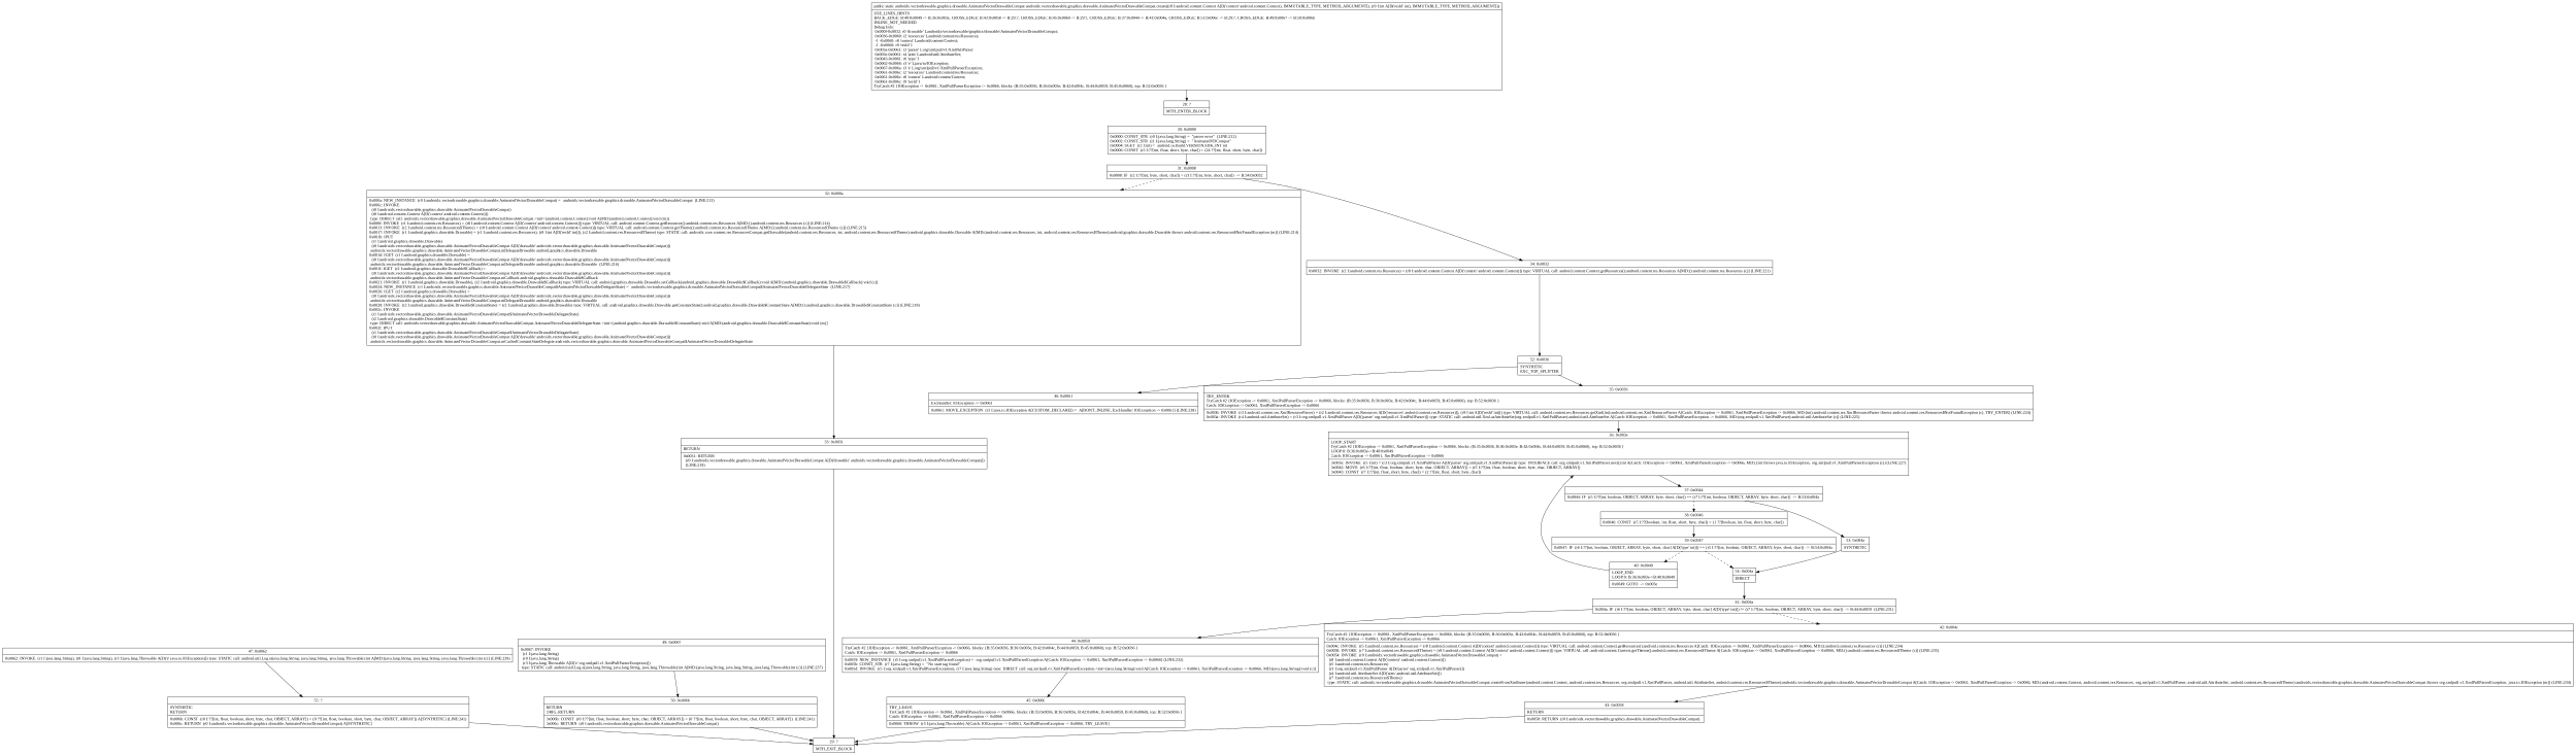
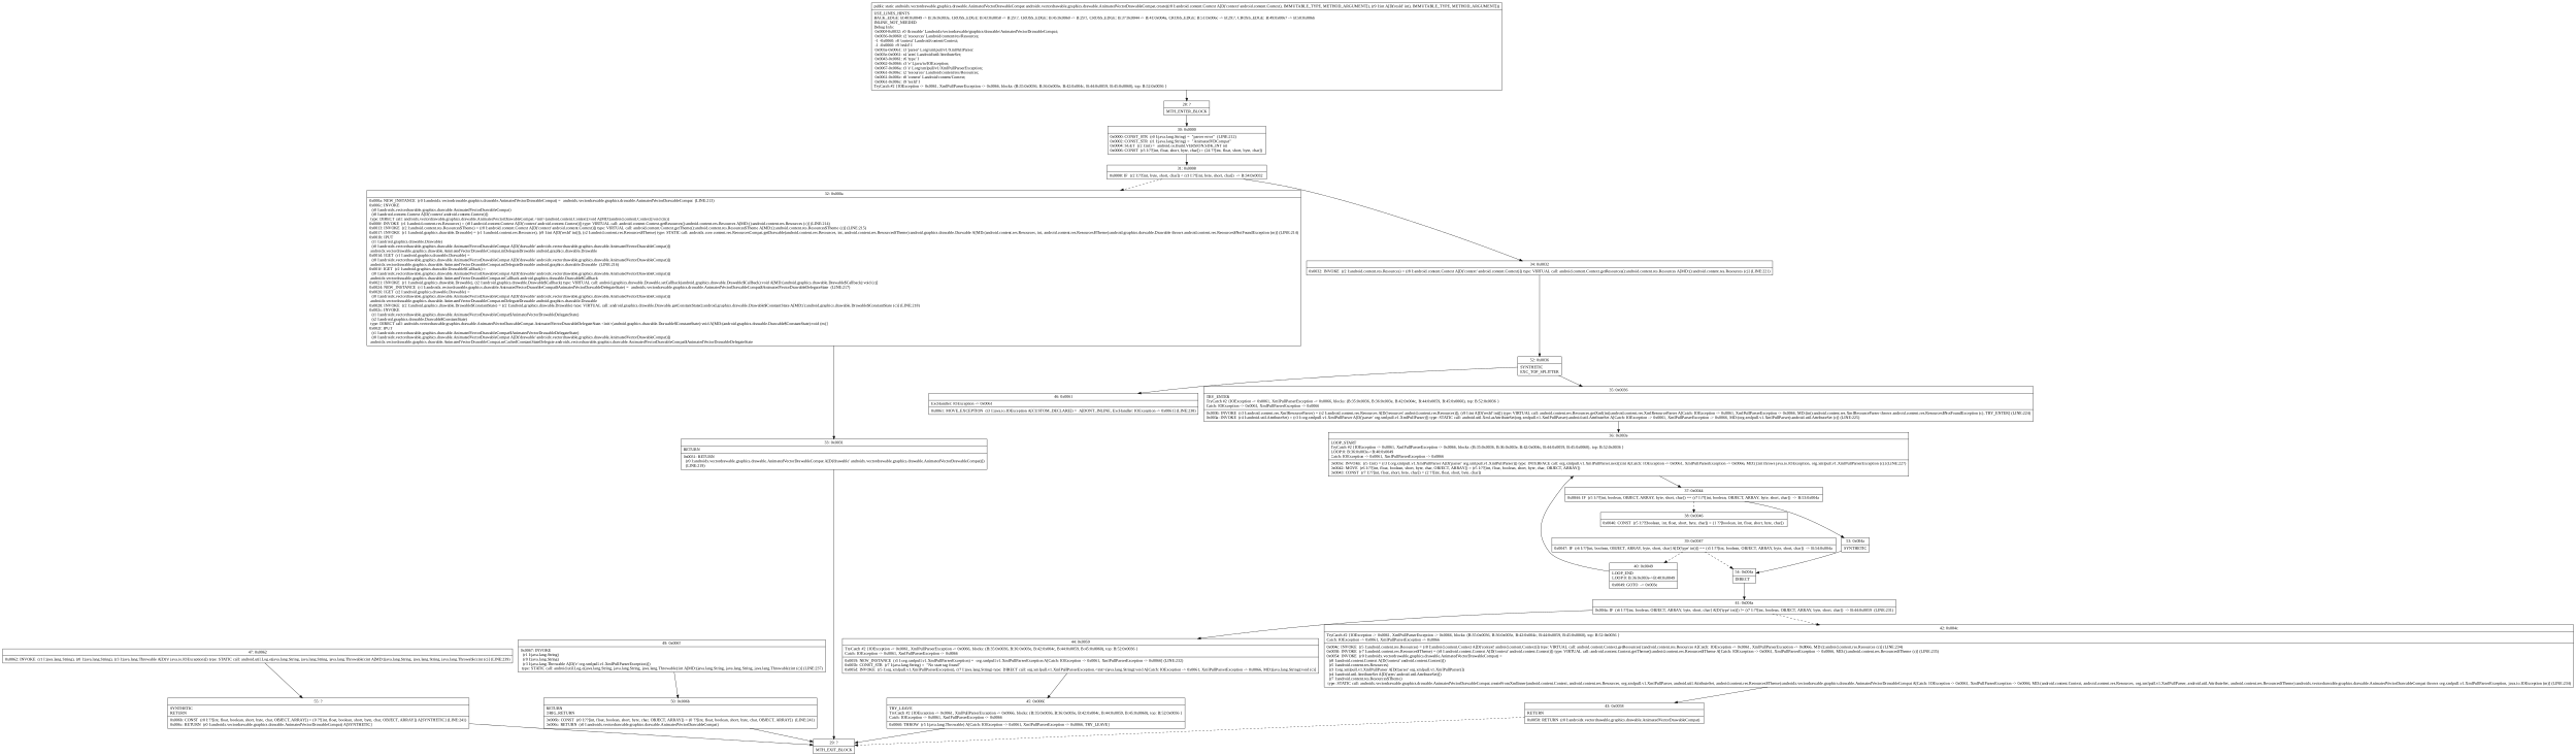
  digraph {
    fontname="Liberation Serif"
    node [fontname="Liberation Serif" shape=record]
    edge [fontname="Liberation Serif"]
    n1 [label="{28\:\ ?|MTH_ENTER_BLOCK\l}"]
    n2 [label="{30\:\ 0x0000|0x0000: CONST_STR  (r0 I:java.lang.String) =  \"parser error\"  (LINE:212)\l0x0002: CONST_STR  (r1 I:java.lang.String) =  \"AnimatedVDCompat\" \l0x0004: SGET  (r2 I:int) =  android.os.Build.VERSION.SDK_INT int \l0x0006: CONST  (r3 I:??[int, float, short, byte, char]) = (24 ??[int, float, short, byte, char]) \l}"]
    n3 [label="{31\:\ 0x0008|0x0008: IF  (r2 I:??[int, byte, short, char]) \< (r3 I:??[int, byte, short, char])  \-\> B:34:0x0032 \l}"]
    n4 [label="{32\:\ 0x000a|0x000a: NEW_INSTANCE  (r0 I:androidx.vectordrawable.graphics.drawable.AnimatedVectorDrawableCompat) =  androidx.vectordrawable.graphics.drawable.AnimatedVectorDrawableCompat  (LINE:213)\l0x006c: INVOKE  \l  (r0 I:androidx.vectordrawable.graphics.drawable.AnimatedVectorDrawableCompat)\l  (r8 I:android.content.Context A[D('context' android.content.Context)])\l type: DIRECT call: androidx.vectordrawable.graphics.drawable.AnimatedVectorDrawableCompat.\<init\>(android.content.Context):void A[MD:(android.content.Context):void (m)]\l0x000f: INVOKE  (r1 I:android.content.res.Resources) = (r8 I:android.content.Context A[D('context' android.content.Context)]) type: VIRTUAL call: android.content.Context.getResources():android.content.res.Resources A[MD:():android.content.res.Resources (c)] (LINE:214)\l0x0013: INVOKE  (r2 I:android.content.res.Resources$Theme) = (r8 I:android.content.Context A[D('context' android.content.Context)]) type: VIRTUAL call: android.content.Context.getTheme():android.content.res.Resources$Theme A[MD:():android.content.res.Resources$Theme (c)] (LINE:215)\l0x0017: INVOKE  (r1 I:android.graphics.drawable.Drawable) = (r1 I:android.content.res.Resources), (r9 I:int A[D('resId' int)]), (r2 I:android.content.res.Resources$Theme) type: STATIC call: androidx.core.content.res.ResourcesCompat.getDrawable(android.content.res.Resources, int, android.content.res.Resources$Theme):android.graphics.drawable.Drawable A[MD:(android.content.res.Resources, int, android.content.res.Resources$Theme):android.graphics.drawable.Drawable throws android.content.res.Resources$NotFoundException (m)] (LINE:214)\l0x001b: IPUT  \l  (r1 I:android.graphics.drawable.Drawable)\l  (r0 I:androidx.vectordrawable.graphics.drawable.AnimatedVectorDrawableCompat A[D('drawable' androidx.vectordrawable.graphics.drawable.AnimatedVectorDrawableCompat)])\l androidx.vectordrawable.graphics.drawable.AnimatedVectorDrawableCompat.mDelegateDrawable android.graphics.drawable.Drawable \l0x001d: IGET  (r1 I:android.graphics.drawable.Drawable) = \l  (r0 I:androidx.vectordrawable.graphics.drawable.AnimatedVectorDrawableCompat A[D('drawable' androidx.vectordrawable.graphics.drawable.AnimatedVectorDrawableCompat)])\l androidx.vectordrawable.graphics.drawable.AnimatedVectorDrawableCompat.mDelegateDrawable android.graphics.drawable.Drawable  (LINE:216)\l0x001f: IGET  (r2 I:android.graphics.drawable.Drawable$Callback) = \l  (r0 I:androidx.vectordrawable.graphics.drawable.AnimatedVectorDrawableCompat A[D('drawable' androidx.vectordrawable.graphics.drawable.AnimatedVectorDrawableCompat)])\l androidx.vectordrawable.graphics.drawable.AnimatedVectorDrawableCompat.mCallback android.graphics.drawable.Drawable$Callback \l0x0021: INVOKE  (r1 I:android.graphics.drawable.Drawable), (r2 I:android.graphics.drawable.Drawable$Callback) type: VIRTUAL call: android.graphics.drawable.Drawable.setCallback(android.graphics.drawable.Drawable$Callback):void A[MD:(android.graphics.drawable.Drawable$Callback):void (c)]\l0x0024: NEW_INSTANCE  (r1 I:androidx.vectordrawable.graphics.drawable.AnimatedVectorDrawableCompat$AnimatedVectorDrawableDelegateState) =  androidx.vectordrawable.graphics.drawable.AnimatedVectorDrawableCompat$AnimatedVectorDrawableDelegateState  (LINE:217)\l0x0026: IGET  (r2 I:android.graphics.drawable.Drawable) = \l  (r0 I:androidx.vectordrawable.graphics.drawable.AnimatedVectorDrawableCompat A[D('drawable' androidx.vectordrawable.graphics.drawable.AnimatedVectorDrawableCompat)])\l androidx.vectordrawable.graphics.drawable.AnimatedVectorDrawableCompat.mDelegateDrawable android.graphics.drawable.Drawable \l0x0028: INVOKE  (r2 I:android.graphics.drawable.Drawable$ConstantState) = (r2 I:android.graphics.drawable.Drawable) type: VIRTUAL call: android.graphics.drawable.Drawable.getConstantState():android.graphics.drawable.Drawable$ConstantState A[MD:():android.graphics.drawable.Drawable$ConstantState (c)] (LINE:218)\l0x002c: INVOKE  \l  (r1 I:androidx.vectordrawable.graphics.drawable.AnimatedVectorDrawableCompat$AnimatedVectorDrawableDelegateState)\l  (r2 I:android.graphics.drawable.Drawable$ConstantState)\l type: DIRECT call: androidx.vectordrawable.graphics.drawable.AnimatedVectorDrawableCompat.AnimatedVectorDrawableDelegateState.\<init\>(android.graphics.drawable.Drawable$ConstantState):void A[MD:(android.graphics.drawable.Drawable$ConstantState):void (m)]\l0x002f: IPUT  \l  (r1 I:androidx.vectordrawable.graphics.drawable.AnimatedVectorDrawableCompat$AnimatedVectorDrawableDelegateState)\l  (r0 I:androidx.vectordrawable.graphics.drawable.AnimatedVectorDrawableCompat A[D('drawable' androidx.vectordrawable.graphics.drawable.AnimatedVectorDrawableCompat)])\l androidx.vectordrawable.graphics.drawable.AnimatedVectorDrawableCompat.mCachedConstantStateDelegate androidx.vectordrawable.graphics.drawable.AnimatedVectorDrawableCompat$AnimatedVectorDrawableDelegateState \l}"]
    n5 [label="{34\:\ 0x0032|0x0032: INVOKE  (r2 I:android.content.res.Resources) = (r8 I:android.content.Context A[D('context' android.content.Context)]) type: VIRTUAL call: android.content.Context.getResources():android.content.res.Resources A[MD:():android.content.res.Resources (c)] (LINE:221)\l}"]
    n6 [label="{33\:\ 0x0031|RETURN\l|0x0031: RETURN  \l  (r0 I:androidx.vectordrawable.graphics.drawable.AnimatedVectorDrawableCompat A[D('drawable' androidx.vectordrawable.graphics.drawable.AnimatedVectorDrawableCompat)])\l  (LINE:219)\l}"]
    n7 [label="{52\:\ 0x0036|SYNTHETIC\lEXC_TOP_SPLITTER\l}"]
    n8 [label="{29\:\ ?|MTH_EXIT_BLOCK\l}"]
    n9 [label="{35\:\ 0x0036|TRY_ENTER\lTryCatch #2 \{IOException \-\> 0x0061, XmlPullParserException \-\> 0x0066, blocks: (B:35:0x0036, B:36:0x003e, B:42:0x004c, B:44:0x0059, B:45:0x0060), top: B:52:0x0036 \}\lCatch: IOException \-\> 0x0061, XmlPullParserException \-\> 0x0066\l|0x0036: INVOKE  (r3 I:android.content.res.XmlResourceParser) = (r2 I:android.content.res.Resources A[D('resources' android.content.res.Resources)]), (r9 I:int A[D('resId' int)]) type: VIRTUAL call: android.content.res.Resources.getXml(int):android.content.res.XmlResourceParser A[Catch: IOException \-\> 0x0061, XmlPullParserException \-\> 0x0066, MD:(int):android.content.res.XmlResourceParser throws android.content.res.Resources$NotFoundException (c), TRY_ENTER] (LINE:224)\l0x003a: INVOKE  (r4 I:android.util.AttributeSet) = (r3 I:org.xmlpull.v1.XmlPullParser A[D('parser' org.xmlpull.v1.XmlPullParser)]) type: STATIC call: android.util.Xml.asAttributeSet(org.xmlpull.v1.XmlPullParser):android.util.AttributeSet A[Catch: IOException \-\> 0x0061, XmlPullParserException \-\> 0x0066, MD:(org.xmlpull.v1.XmlPullParser):android.util.AttributeSet (c)] (LINE:225)\l}"]
    n10 [label="{46\:\ 0x0061|ExcHandler: IOException \-\> 0x0061\l|0x0061: MOVE_EXCEPTION  (r3 I:java.io.IOException A[CUSTOM_DECLARE]) =  A[DONT_INLINE, ExcHandler: IOException \-\> 0x0061] (LINE:238)\l}"]
    n11 [label="{36\:\ 0x003e|LOOP_START\lTryCatch #2 \{IOException \-\> 0x0061, XmlPullParserException \-\> 0x0066, blocks: (B:35:0x0036, B:36:0x003e, B:42:0x004c, B:44:0x0059, B:45:0x0060), top: B:52:0x0036 \}\lLOOP:0: B:36:0x003e\-\>B:40:0x0049\lCatch: IOException \-\> 0x0061, XmlPullParserException \-\> 0x0066\l|0x003e: INVOKE  (r5 I:int) = (r3 I:org.xmlpull.v1.XmlPullParser A[D('parser' org.xmlpull.v1.XmlPullParser)]) type: INTERFACE call: org.xmlpull.v1.XmlPullParser.next():int A[Catch: IOException \-\> 0x0061, XmlPullParserException \-\> 0x0066, MD:():int throws java.io.IOException, org.xmlpull.v1.XmlPullParserException (c)] (LINE:227)\l0x0042: MOVE  (r6 I:??[int, float, boolean, short, byte, char, OBJECT, ARRAY]) = (r5 I:??[int, float, boolean, short, byte, char, OBJECT, ARRAY]) \l0x0043: CONST  (r7 I:??[int, float, short, byte, char]) = (2 ??[int, float, short, byte, char]) \l}"]
    n12 [label="{37\:\ 0x0044|0x0044: IF  (r5 I:??[int, boolean, OBJECT, ARRAY, byte, short, char]) == (r7 I:??[int, boolean, OBJECT, ARRAY, byte, short, char])  \-\> B:53:0x004a \l}"]
    n13 [label="{38\:\ 0x0046|0x0046: CONST  (r5 I:??[boolean, int, float, short, byte, char]) = (1 ??[boolean, int, float, short, byte, char]) \l}"]
    n14 [label="{53\:\ 0x004a|SYNTHETIC\l}"]
    n15 [label="{39\:\ 0x0047|0x0047: IF  (r6 I:??[int, boolean, OBJECT, ARRAY, byte, short, char] A[D('type' int)]) == (r5 I:??[int, boolean, OBJECT, ARRAY, byte, short, char])  \-\> B:54:0x004a \l}"]
    n16 [label="{54\:\ 0x004a|DIRECT\l}"]
    n17 [label="{40\:\ 0x0049|LOOP_END\lLOOP:0: B:36:0x003e\-\>B:40:0x0049\l|0x0049: GOTO  \-\> 0x003e \l}"]
    n18 [label="{41\:\ 0x004a|0x004a: IF  (r6 I:??[int, boolean, OBJECT, ARRAY, byte, short, char] A[D('type' int)]) != (r7 I:??[int, boolean, OBJECT, ARRAY, byte, short, char])  \-\> B:44:0x0059  (LINE:231)\l}"]
    n19 [label="{42\:\ 0x004c|TryCatch #2 \{IOException \-\> 0x0061, XmlPullParserException \-\> 0x0066, blocks: (B:35:0x0036, B:36:0x003e, B:42:0x004c, B:44:0x0059, B:45:0x0060), top: B:52:0x0036 \}\lCatch: IOException \-\> 0x0061, XmlPullParserException \-\> 0x0066\l|0x004c: INVOKE  (r5 I:android.content.res.Resources) = (r8 I:android.content.Context A[D('context' android.content.Context)]) type: VIRTUAL call: android.content.Context.getResources():android.content.res.Resources A[Catch: IOException \-\> 0x0061, XmlPullParserException \-\> 0x0066, MD:():android.content.res.Resources (c)] (LINE:234)\l0x0050: INVOKE  (r7 I:android.content.res.Resources$Theme) = (r8 I:android.content.Context A[D('context' android.content.Context)]) type: VIRTUAL call: android.content.Context.getTheme():android.content.res.Resources$Theme A[Catch: IOException \-\> 0x0061, XmlPullParserException \-\> 0x0066, MD:():android.content.res.Resources$Theme (c)] (LINE:235)\l0x0054: INVOKE  (r0 I:androidx.vectordrawable.graphics.drawable.AnimatedVectorDrawableCompat) = \l  (r8 I:android.content.Context A[D('context' android.content.Context)])\l  (r5 I:android.content.res.Resources)\l  (r3 I:org.xmlpull.v1.XmlPullParser A[D('parser' org.xmlpull.v1.XmlPullParser)])\l  (r4 I:android.util.AttributeSet A[D('attrs' android.util.AttributeSet)])\l  (r7 I:android.content.res.Resources$Theme)\l type: STATIC call: androidx.vectordrawable.graphics.drawable.AnimatedVectorDrawableCompat.createFromXmlInner(android.content.Context, android.content.res.Resources, org.xmlpull.v1.XmlPullParser, android.util.AttributeSet, android.content.res.Resources$Theme):androidx.vectordrawable.graphics.drawable.AnimatedVectorDrawableCompat A[Catch: IOException \-\> 0x0061, XmlPullParserException \-\> 0x0066, MD:(android.content.Context, android.content.res.Resources, org.xmlpull.v1.XmlPullParser, android.util.AttributeSet, android.content.res.Resources$Theme):androidx.vectordrawable.graphics.drawable.AnimatedVectorDrawableCompat throws org.xmlpull.v1.XmlPullParserException, java.io.IOException (m)] (LINE:234)\l}"]
    n20 [label="{44\:\ 0x0059|TryCatch #2 \{IOException \-\> 0x0061, XmlPullParserException \-\> 0x0066, blocks: (B:35:0x0036, B:36:0x003e, B:42:0x004c, B:44:0x0059, B:45:0x0060), top: B:52:0x0036 \}\lCatch: IOException \-\> 0x0061, XmlPullParserException \-\> 0x0066\l|0x0059: NEW_INSTANCE  (r5 I:org.xmlpull.v1.XmlPullParserException) =  org.xmlpull.v1.XmlPullParserException A[Catch: IOException \-\> 0x0061, XmlPullParserException \-\> 0x0066] (LINE:232)\l0x005b: CONST_STR  (r7 I:java.lang.String) =  \"No start tag found\" \l0x005d: INVOKE  (r5 I:org.xmlpull.v1.XmlPullParserException), (r7 I:java.lang.String) type: DIRECT call: org.xmlpull.v1.XmlPullParserException.\<init\>(java.lang.String):void A[Catch: IOException \-\> 0x0061, XmlPullParserException \-\> 0x0066, MD:(java.lang.String):void (c)]\l}"]
    n21 [label="{43\:\ 0x0058|RETURN\l|0x0058: RETURN  (r0 I:androidx.vectordrawable.graphics.drawable.AnimatedVectorDrawableCompat) \l}"]
    n22 [label="{45\:\ 0x0060|TRY_LEAVE\lTryCatch #2 \{IOException \-\> 0x0061, XmlPullParserException \-\> 0x0066, blocks: (B:35:0x0036, B:36:0x003e, B:42:0x004c, B:44:0x0059, B:45:0x0060), top: B:52:0x0036 \}\lCatch: IOException \-\> 0x0061, XmlPullParserException \-\> 0x0066\l|0x0060: THROW  (r5 I:java.lang.Throwable) A[Catch: IOException \-\> 0x0061, XmlPullParserException \-\> 0x0066, TRY_LEAVE]\l}"]
    n23 [label="{47\:\ 0x0062|0x0062: INVOKE  (r1 I:java.lang.String), (r0 I:java.lang.String), (r3 I:java.lang.Throwable A[D('e' java.io.IOException)]) type: STATIC call: android.util.Log.e(java.lang.String, java.lang.String, java.lang.Throwable):int A[MD:(java.lang.String, java.lang.String, java.lang.Throwable):int (c)] (LINE:239)\l}"]
    n24 [label="{55\:\ ?|SYNTHETIC\lRETURN\l|0x006b: CONST  (r0 I:??[int, float, boolean, short, byte, char, OBJECT, ARRAY]) = (0 ??[int, float, boolean, short, byte, char, OBJECT, ARRAY]) A[SYNTHETIC] (LINE:241)\l0x006c: RETURN  (r0 I:androidx.vectordrawable.graphics.drawable.AnimatedVectorDrawableCompat) A[SYNTHETIC]\l}"]
    n25 [label="{49\:\ 0x0067|0x0067: INVOKE  \l  (r1 I:java.lang.String)\l  (r0 I:java.lang.String)\l  (r3 I:java.lang.Throwable A[D('e' org.xmlpull.v1.XmlPullParserException)])\l type: STATIC call: android.util.Log.e(java.lang.String, java.lang.String, java.lang.Throwable):int A[MD:(java.lang.String, java.lang.String, java.lang.Throwable):int (c)] (LINE:237)\l}"]
    n26 [label="{50\:\ 0x006b|RETURN\lORIG_RETURN\l|0x006b: CONST  (r0 I:??[int, float, boolean, short, byte, char, OBJECT, ARRAY]) = (0 ??[int, float, boolean, short, byte, char, OBJECT, ARRAY])  (LINE:241)\l0x006c: RETURN  (r0 I:androidx.vectordrawable.graphics.drawable.AnimatedVectorDrawableCompat) \l}"]
    n27 [label="{public static androidx.vectordrawable.graphics.drawable.AnimatedVectorDrawableCompat androidx.vectordrawable.graphics.drawable.AnimatedVectorDrawableCompat.create((r8 I:android.content.Context A[D('context' android.content.Context), IMMUTABLE_TYPE, METHOD_ARGUMENT]), (r9 I:int A[D('resId' int), IMMUTABLE_TYPE, METHOD_ARGUMENT]))  | USE_LINES_HINTS\lBACK_EDGE: B:40:0x0049 \-\> B:36:0x003e, CROSS_EDGE: B:43:0x0058 \-\> B:29:?, CROSS_EDGE: B:45:0x0060 \-\> B:29:?, CROSS_EDGE: B:37:0x0044 \-\> B:41:0x004a, CROSS_EDGE: B:51:0x006c \-\> B:29:?, CROSS_EDGE: B:49:0x0067 \-\> B:50:0x006b\lINLINE_NOT_NEEDED\lDebug Info:\l  0x000f\-0x0032: r0 'drawable' Landroidx\/vectordrawable\/graphics\/drawable\/AnimatedVectorDrawableCompat;\l  0x0036\-0x0060: r2 'resources' Landroid\/content\/res\/Resources;\l  \-1 \-0x0060: r8 'context' Landroid\/content\/Context;\l  \-1 \-0x0060: r9 'resId' I\l  0x003a\-0x0061: r3 'parser' Lorg\/xmlpull\/v1\/XmlPullParser;\l  0x003e\-0x0061: r4 'attrs' Landroid\/util\/AttributeSet;\l  0x0043\-0x0061: r6 'type' I\l  0x0062\-0x0066: r3 'e' Ljava\/io\/IOException;\l  0x0067\-0x006a: r3 'e' Lorg\/xmlpull\/v1\/XmlPullParserException;\l  0x0061\-0x006c: r2 'resources' Landroid\/content\/res\/Resources;\l  0x0061\-0x006c: r8 'context' Landroid\/content\/Context;\l  0x0061\-0x006c: r9 'resId' I\lTryCatch #2 \{IOException \-\> 0x0061, XmlPullParserException \-\> 0x0066, blocks: (B:35:0x0036, B:36:0x003e, B:42:0x004c, B:44:0x0059, B:45:0x0060), top: B:52:0x0036 \}\l}"]
+   n1 -> n2
    n2 -> n3
    n3 -> n4 [style=dashed]
    n3 -> n5
    n4 -> n6
    n5 -> n7
    n6 -> n8
    n7 -> n9
    n7 -> n10
    n9 -> n11
    n11 -> n12
    n12 -> n13 [style=dashed]
    n12 -> n14
-   n13 -> n15
    n14 -> n16
    n15 -> n16 [style=dashed]
    n15 -> n17 [style=dashed]
    n16 -> n18
    n17 -> n11
    n18 -> n19 [style=dashed]
    n18 -> n20
    n19 -> n21
    n20 -> n22
-   n21 -> n8
+   n21 -> n8 [style=dashed]
    n22 -> n8
    n23 -> n24
    n24 -> n8
    n25 -> n26
    n26 -> n8
    n27 -> n1
  }
